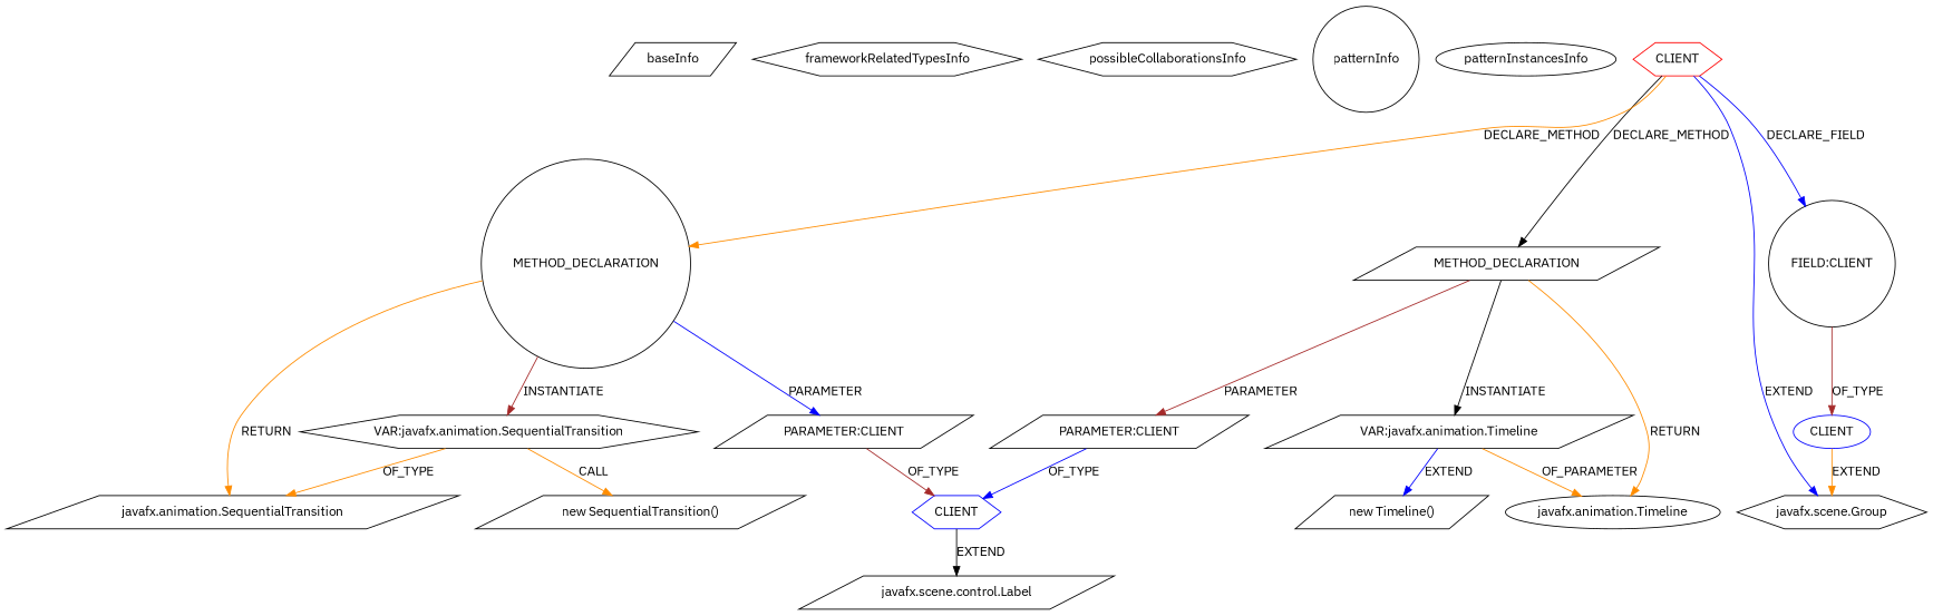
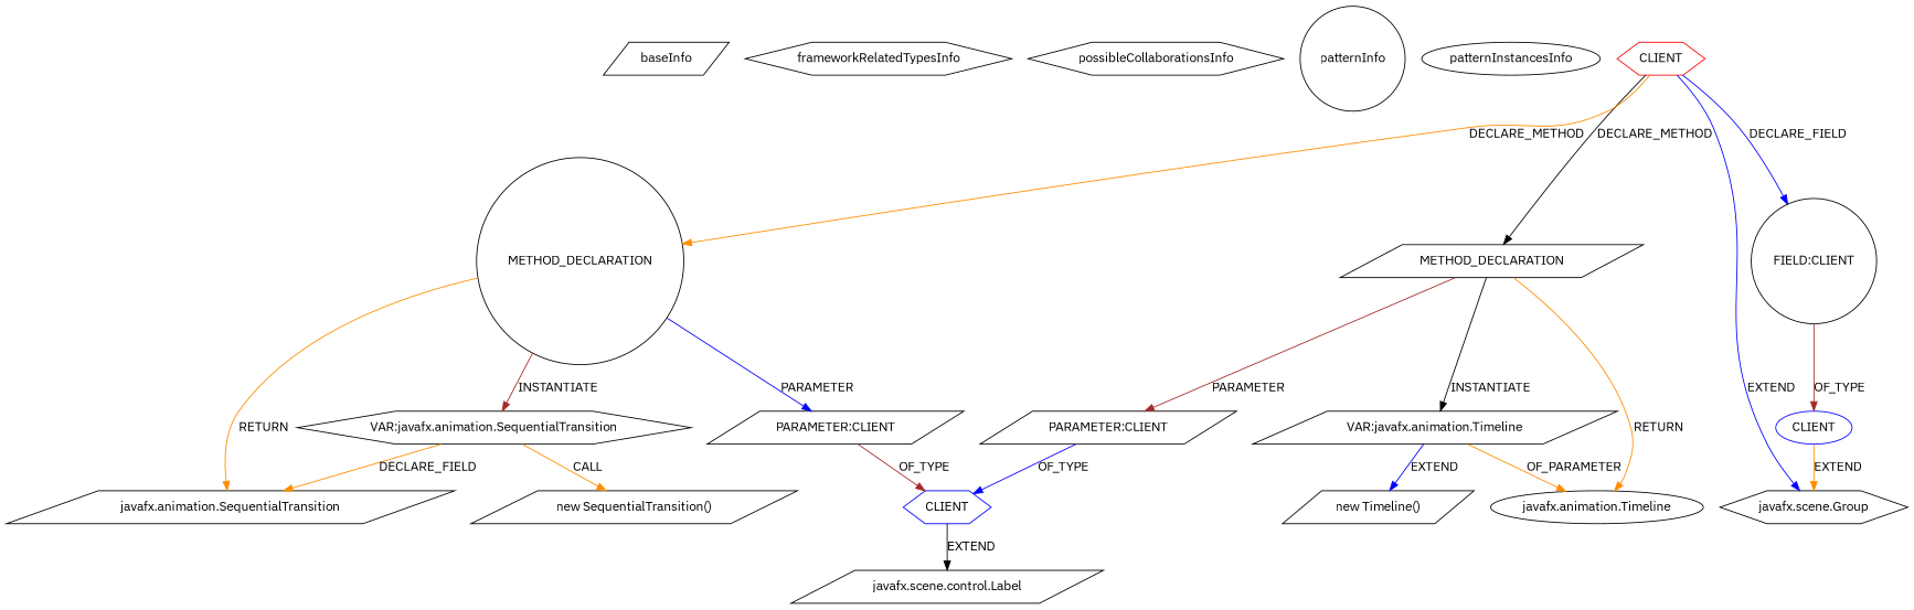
  digraph {
    fontname="IBM Plex Sans"
    node [fontname="IBM Plex Sans" shape=parallelogram isFrameworkType=false]
    edge [color=darkorange fontname="IBM Plex Sans"]
    baseInfo [category=pattern graphId=668 isAnonymous=false possibleRelation=true isFrameworkType=""]
    frameworkRelatedTypesInfo [0="javafx.scene.Group" shape=hexagon isFrameworkType=""]
    possibleCollaborationsInfo [0="668~PARAMETER_TYPE_DECLARATION-CLIENT_METHOD_DECLARATION-PARAMETER_TYPE_DECLARATION-CLIENT_METHOD_DECLARATION-~javafx.scene.Group ~javafx.scene.control.Label ~false~false" 1="668~FIELD_TYPE_DECLARATION-~javafx.scene.Group ~javafx.scene.Group ~false~false" shape=hexagon isFrameworkType=""]
    patternInfo [frequency=2.0 patternRootClient=0 shape=circle isFrameworkType=""]
    patternInstancesInfo [0="jperedadnr-Game2048HOL~/jperedadnr-Game2048HOL/Game2048HOL-master/src/org/hol/game2048/GameManager.java~GameManager~3393" 1="brunoborges-fx2048~/brunoborges-fx2048/fx2048-master/src/game2048/GameManager.java~GameManager~2227" shape=ellipse isFrameworkType=""]
    n6 [label="PARAMETER:CLIENT" vertexType=PARAMETER_DECLARATION]
    n7 [color=blue label=CLIENT shape=hexagon vertexType=REFERENCE_CLIENT_CLASS_DECLARATION]
    n8 [label="javafx.scene.control.Label" vertexType=FRAMEWORK_CLASS_TYPE]
    n9 [label=METHOD_DECLARATION vertexType=CLIENT_METHOD_DECLARATION]
    n10 [label="VAR:javafx.animation.Timeline" vertexType=VARIABLE_EXPRESION]
    n11 [label="javafx.animation.Timeline" shape=ellipse vertexType=FRAMEWORK_CLASS_TYPE]
    n12 [label="new Timeline()" vertexType=CONSTRUCTOR_CALL]
    n13 [color=red label=CLIENT shape=hexagon vertexType=ROOT_CLIENT_CLASS_DECLARATION]
    n14 [label="FIELD:CLIENT" shape=circle vertexType=FIELD_DECLARATION]
    n15 [label=METHOD_DECLARATION shape=circle vertexType=CLIENT_METHOD_DECLARATION]
    n16 [label="javafx.scene.Group" shape=hexagon vertexType=FRAMEWORK_CLASS_TYPE]
    n17 [color=blue label=CLIENT shape=ellipse vertexType=REFERENCE_CLIENT_CLASS_DECLARATION]
    n18 [label="javafx.animation.SequentialTransition" vertexType=FRAMEWORK_CLASS_TYPE]
    n19 [label="PARAMETER:CLIENT" vertexType=PARAMETER_DECLARATION]
    n20 [label="VAR:javafx.animation.SequentialTransition" shape=hexagon vertexType=VARIABLE_EXPRESION]
    n21 [label="new SequentialTransition()" vertexType=CONSTRUCTOR_CALL]
    n6 -> n7 [color=blue label=OF_TYPE]
    n7 -> n8 [color=black label=EXTEND]
    n9 -> n6 [color=brown label=PARAMETER]
    n9 -> n10 [color=black label=INSTANTIATE]
    n9 -> n11 [label=RETURN]
    n10 -> n11 [label=OF_PARAMETER]
    n10 -> n12 [color=blue label=EXTEND]
    n13 -> n9 [color=black label=DECLARE_METHOD]
    n13 -> n14 [color=blue label=DECLARE_FIELD]
    n13 -> n15 [label=DECLARE_METHOD]
    n13 -> n16 [color=blue label=EXTEND]
    n14 -> n17 [color=brown label=OF_TYPE]
    n15 -> n18 [label=RETURN]
    n15 -> n19 [color=blue label=PARAMETER]
    n15 -> n20 [color=brown label=INSTANTIATE]
    n17 -> n16 [label=EXTEND]
    n19 -> n7 [color=brown label=OF_TYPE]
-   n20 -> n18 [label=OF_TYPE]
+   n20 -> n18 [label=DECLARE_FIELD]
    n20 -> n21 [label=CALL]
  }
